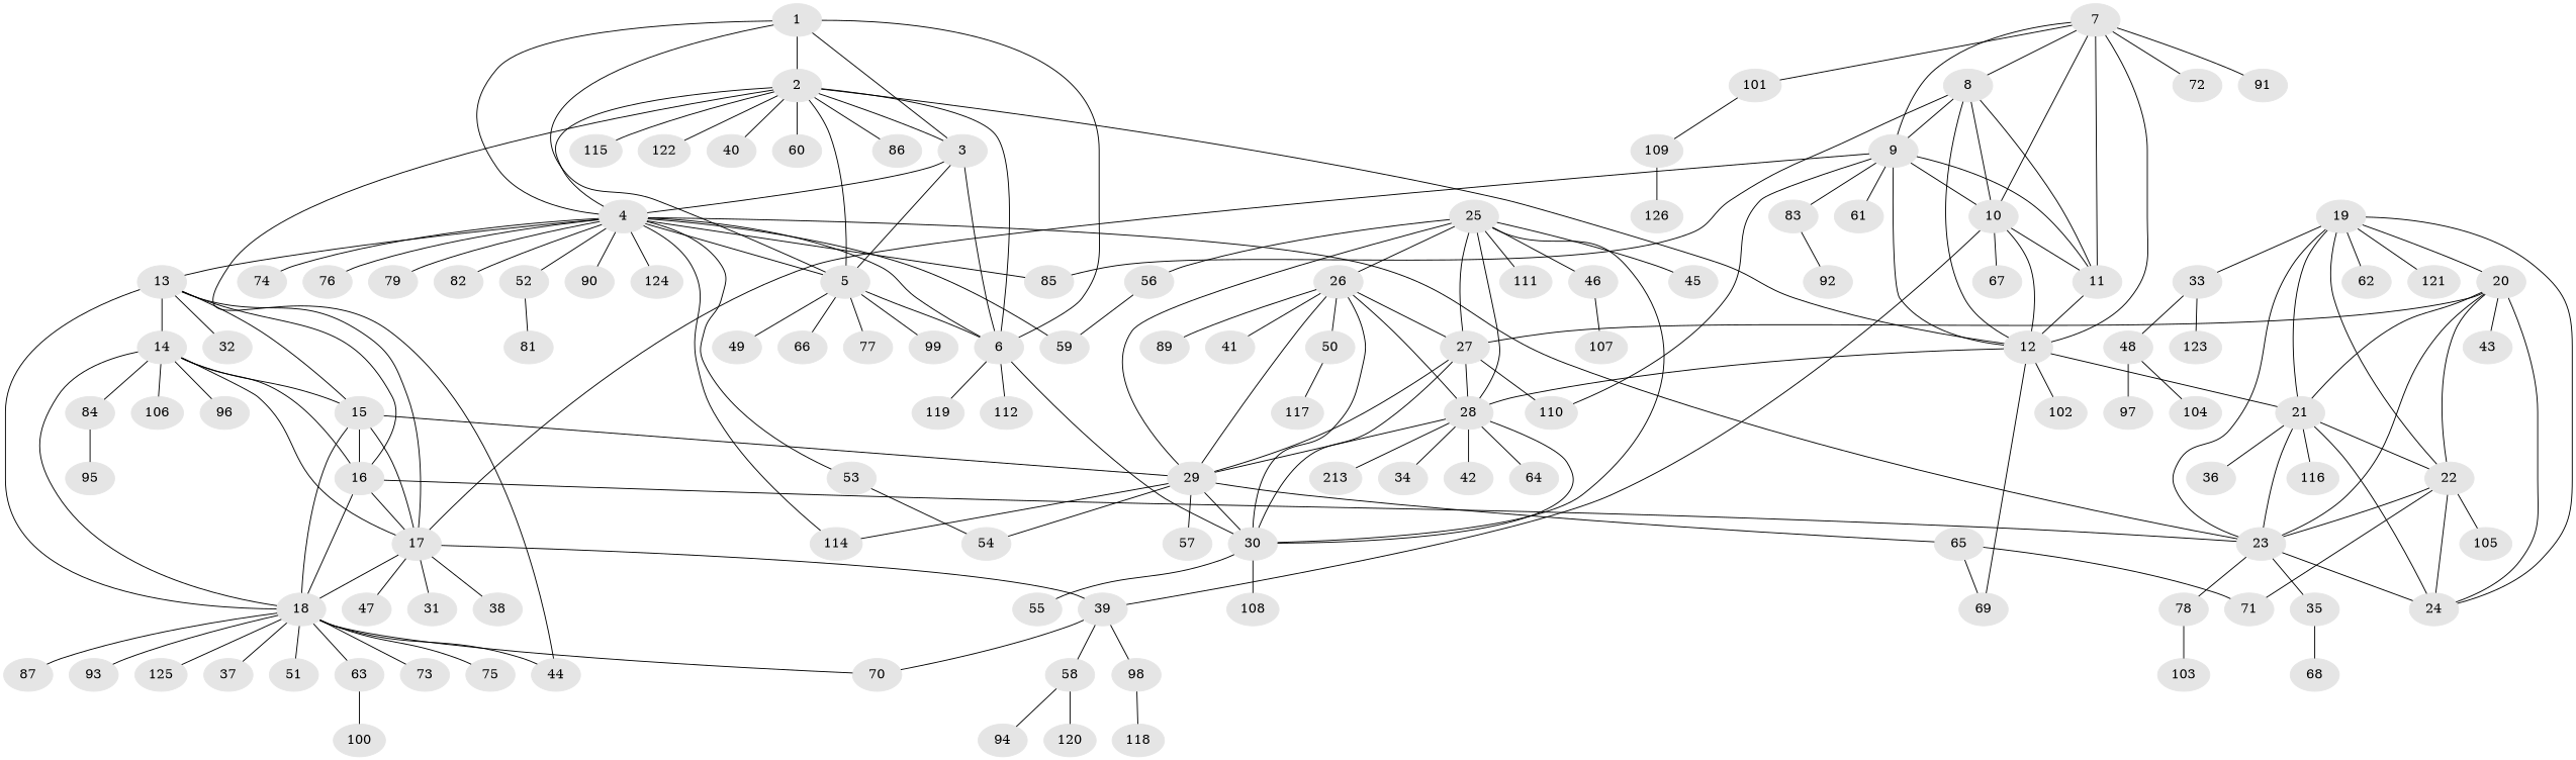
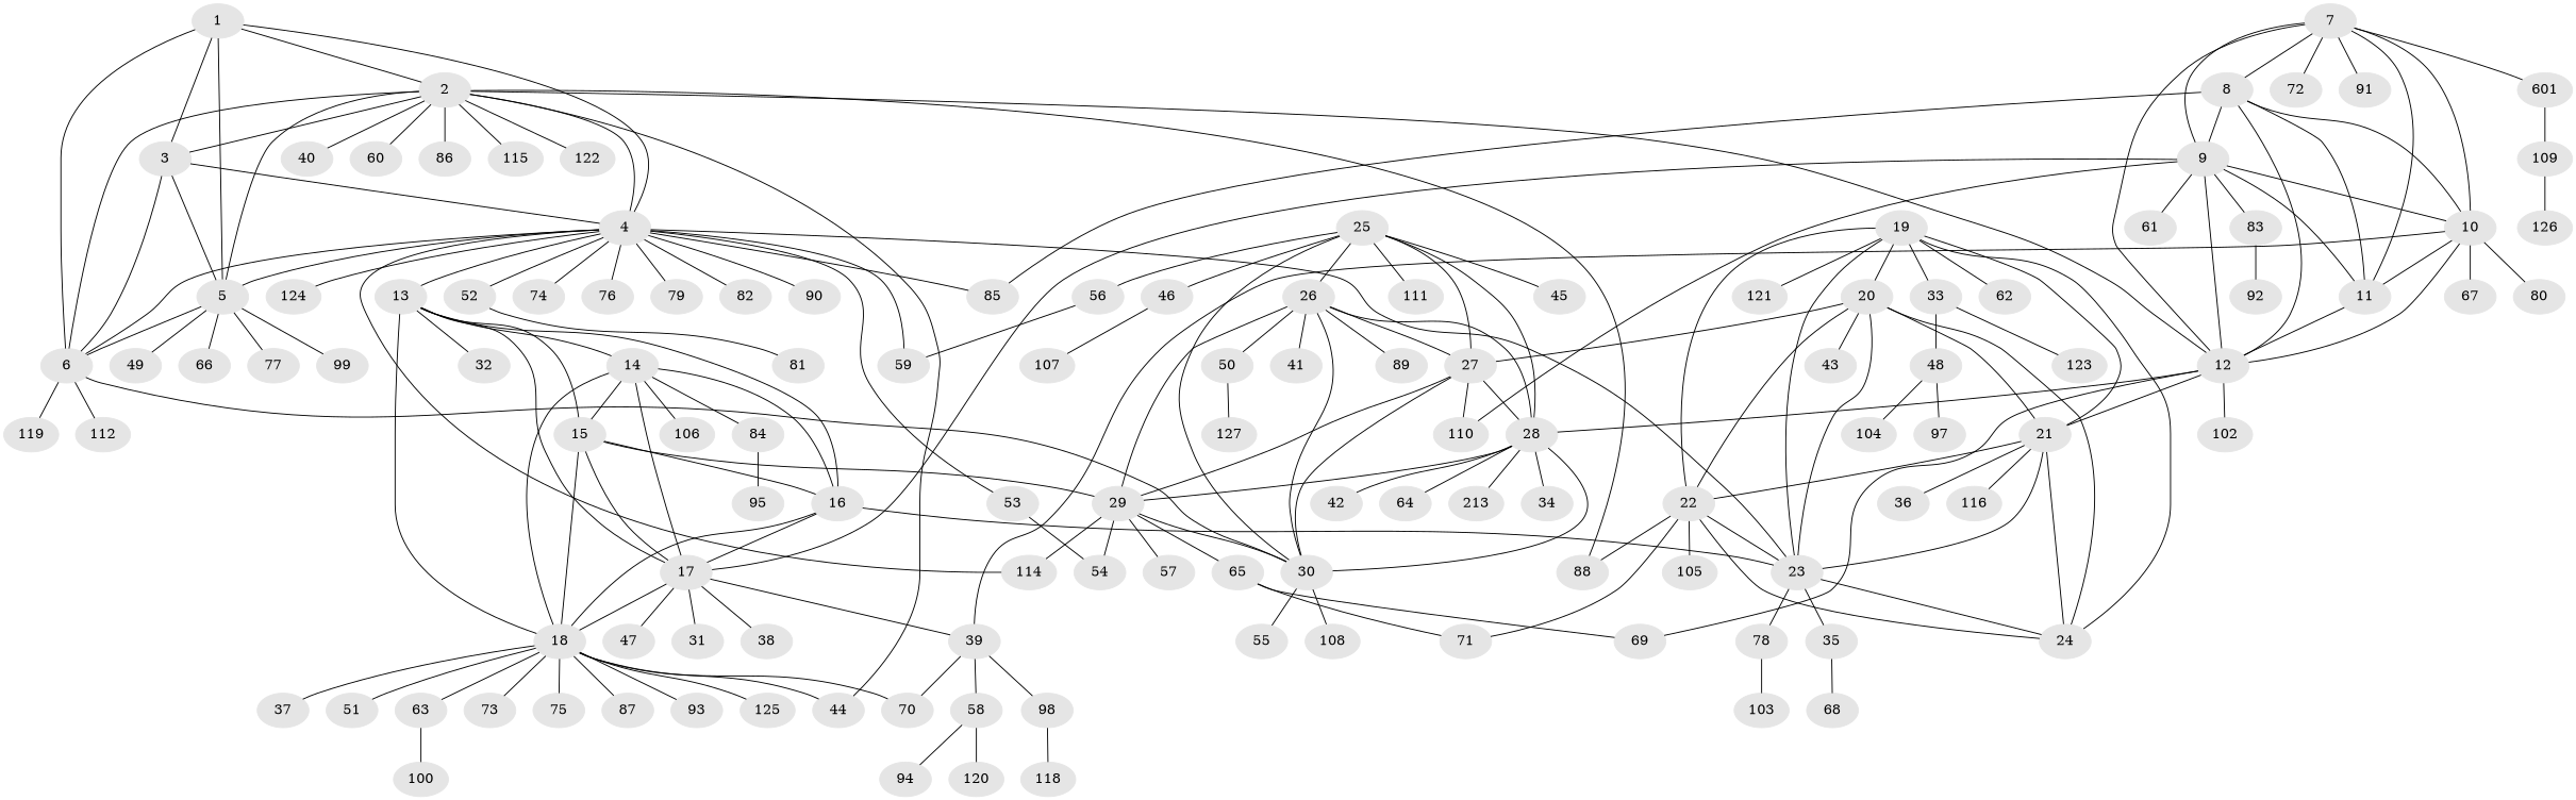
  graph {
    node [color=gray90 style=filled]
    1
    2
    3
    4
    5
    6
    12
    40
    44
    60
    86
+   88
    115
    122
    13
    23
    52
    53
    59
    74
    76
    79
    82
    85
    90
    114
    124
    49
    66
    77
    99
    30
    112
    119
    21
    28
    69
    102
    65
    71
    17
    14
    15
    16
    18
    32
    24
    35
    78
    81
    54
    55
    108
    7
    8
    9
    10
    11
    72
    91
-   101
+   101 [label=601]
    61
    83
    110
    39
    67
+   80
    109
    31
    38
    47
    92
    70
    58
    98
    22
    36
    116
    29
    34
    42
    64
    n83 [label=213]
    84
-   96
    106
    37
    51
    63
    73
    75
    87
    93
    125
    95
    57
    100
    19
    20
    33
    62
    121
    27
    43
    105
    48
    123
    68
    103
    25
    26
    45
    46
    56
    111
    41
    50
    89
    107
-   117
+   117 [label=127]
    97
    104
    94
    120
    118
    126
    1 -- 2
    1 -- 3
    1 -- 4
    1 -- 5
    1 -- 6
    2 -- 3
    2 -- 4
    2 -- 5
    2 -- 6
    2 -- 12
    2 -- 40
    2 -- 44
    2 -- 60
    2 -- 86
+   2 -- 88
    2 -- 115
    2 -- 122
    3 -- 4
    3 -- 5
    3 -- 6
    4 -- 5
    4 -- 6
    4 -- 13
    4 -- 23
    4 -- 52
    4 -- 53
    4 -- 59
    4 -- 74
    4 -- 76
    4 -- 79
    4 -- 82
    4 -- 85
    4 -- 90
    4 -- 114
    4 -- 124
    5 -- 6
    5 -- 49
    5 -- 66
    5 -- 77
    5 -- 99
    6 -- 30
    6 -- 112
    6 -- 119
    12 -- 21
    12 -- 28
    12 -- 69
    12 -- 102
    13 -- 17
    13 -- 14
    13 -- 15
    13 -- 16
    13 -- 18
    13 -- 32
    23 -- 24
    23 -- 35
    23 -- 78
    52 -- 81
    53 -- 54
    30 -- 55
    30 -- 108
    21 -- 23
    21 -- 24
    21 -- 22
    21 -- 36
    21 -- 116
    28 -- 30
    28 -- 29
    28 -- 34
    28 -- 42
    28 -- 64
    28 -- n83
    65 -- 69
    65 -- 71
    17 -- 18
    17 -- 39
    17 -- 31
    17 -- 38
    17 -- 47
    14 -- 17
    14 -- 15
    14 -- 16
    14 -- 18
    14 -- 84
-   14 -- 96
    14 -- 106
    15 -- 17
    15 -- 16
    15 -- 18
    15 -- 29
    16 -- 23
    16 -- 17
    16 -- 18
    18 -- 44
    18 -- 70
    18 -- 37
    18 -- 51
    18 -- 63
    18 -- 73
    18 -- 75
    18 -- 87
    18 -- 93
    18 -- 125
    35 -- 68
    78 -- 103
    7 -- 12
    7 -- 8
    7 -- 9
    7 -- 10
    7 -- 11
    7 -- 72
    7 -- 91
    7 -- 101
    8 -- 12
    8 -- 85
    8 -- 9
    8 -- 10
    8 -- 11
    9 -- 12
    9 -- 17
    9 -- 10
    9 -- 11
    9 -- 61
    9 -- 83
    9 -- 110
    10 -- 12
    10 -- 11
    10 -- 39
    10 -- 67
+   10 -- 80
    11 -- 12
    101 -- 109
    83 -- 92
    39 -- 70
    39 -- 58
    39 -- 98
    109 -- 126
    58 -- 94
    58 -- 120
    98 -- 118
+   22 -- 88
    22 -- 23
    22 -- 71
    22 -- 24
    22 -- 105
    29 -- 114
    29 -- 30
    29 -- 65
    29 -- 54
    29 -- 57
    84 -- 95
    63 -- 100
    19 -- 23
    19 -- 21
    19 -- 24
    19 -- 22
    19 -- 20
    19 -- 33
    19 -- 62
    19 -- 121
    20 -- 23
    20 -- 21
    20 -- 24
    20 -- 22
    20 -- 27
    20 -- 43
    33 -- 48
    33 -- 123
    27 -- 30
    27 -- 28
    27 -- 110
    27 -- 29
    48 -- 97
    48 -- 104
    25 -- 30
    25 -- 28
-   25 -- 29
    25 -- 27
    25 -- 26
    25 -- 45
    25 -- 46
    25 -- 56
    25 -- 111
    26 -- 30
    26 -- 28
    26 -- 29
    26 -- 27
    26 -- 41
    26 -- 50
    26 -- 89
    46 -- 107
    56 -- 59
    50 -- 117
  }
